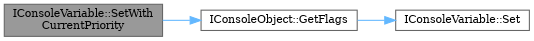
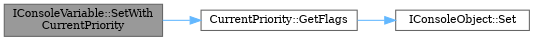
  digraph {
    fontname="DejaVu Serif"
    rankdir=LR
    node [color=grey40 fillcolor=white fontname="DejaVu Serif" fontsize=10 shape=box style=filled]
    edge [color=steelblue1 fontname="DejaVu Serif" fontsize=10 labelfontname=Helvetica labelfontsize=10 style=solid]
    n1 [color=gray40 fillcolor=grey60 fontcolor=black height=0.2 label="IConsoleVariable::SetWith\lCurrentPriority" width=0.4]
-   n2 [height=0.2 label="IConsoleObject::GetFlags" width=0.4]
-   n3 [height=0.2 label="IConsoleVariable::Set" width=0.4]
+   n2 [height=0.2 label="CurrentPriority::GetFlags" width=0.4]
+   n3 [height=0.2 label="IConsoleObject::Set" width=0.4]
    n1 -> n2
    n2 -> n3
  }
